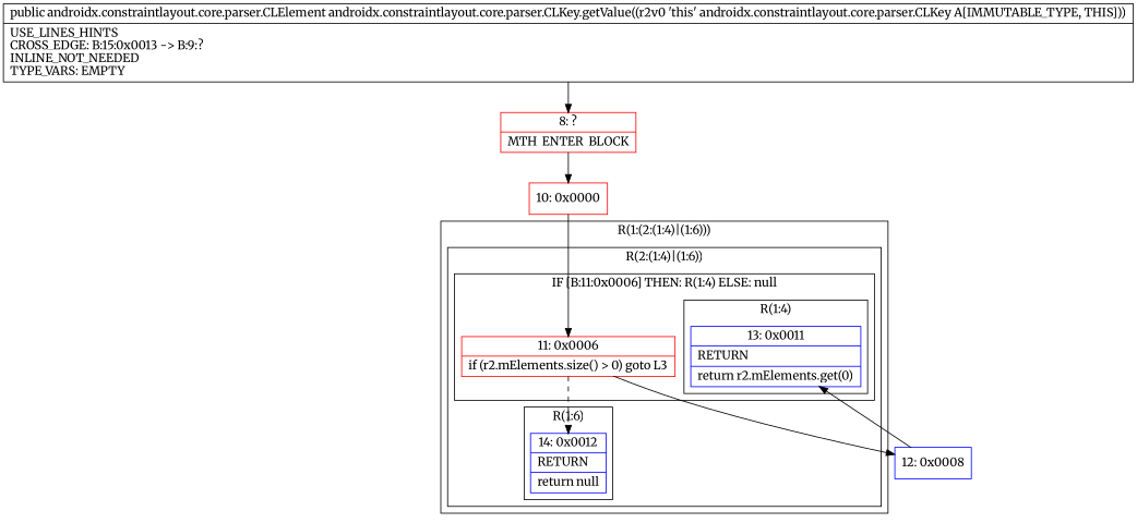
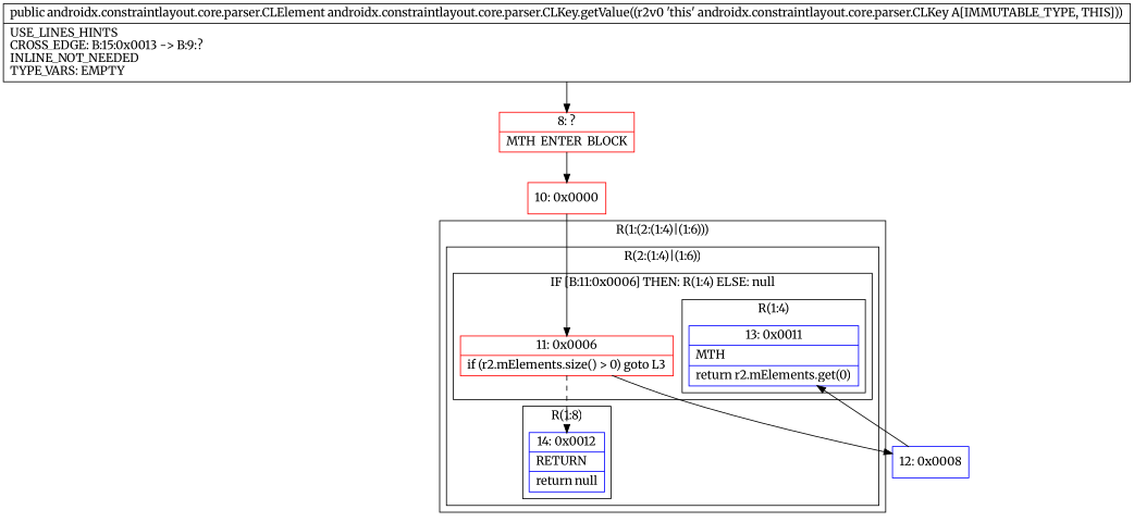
  digraph {
    fontname=Merriweather
    node [color=blue fontname=Merriweather shape=record]
    edge [fontname=Merriweather]
-   n1 [label="{13\:\ 0x0011|RETURN\l|return r2.mElements.get(0)\l}"]
+   n1 [label="{13\:\ 0x0011|MTH\l|return r2.mElements.get(0)\l}"]
    n2 [color=red label="{11\:\ 0x0006|if (r2.mElements.size() \> 0) goto L3\l}"]
    n3 [label="{14\:\ 0x0012|RETURN\l|return null\l}"]
    n4 [label="{12\:\ 0x0008}"]
    n5 [color=red label="{8\:\ ?|MTH_ENTER_BLOCK\l}"]
    n6 [color=red label="{10\:\ 0x0000}"]
    n7 [label="{public androidx.constraintlayout.core.parser.CLElement androidx.constraintlayout.core.parser.CLKey.getValue((r2v0 'this' androidx.constraintlayout.core.parser.CLKey A[IMMUTABLE_TYPE, THIS]))  | USE_LINES_HINTS\lCROSS_EDGE: B:15:0x0013 \-\> B:9:?\lINLINE_NOT_NEEDED\lTYPE_VARS: EMPTY\l}" color=""]
    subgraph cluster_1 {
      label="R(1:(2:(1:4)|(1:6)))"
      subgraph cluster_2 {
        label="R(2:(1:4)|(1:6))"
        subgraph cluster_3 {
          label="IF [B:11:0x0006] THEN: R(1:4) ELSE: null"
          n2
          subgraph cluster_4 {
            label="R(1:4)"
            n1
          }
        }
        subgraph cluster_5 {
-         label="R(1:6)"
+         label="R(1:8)"
          n3
        }
      }
    }
    n2 -> n3 [style=dashed]
    n2 -> n4
    n4 -> n1
    n5 -> n6
    n6 -> n2
    n7 -> n5
  }
